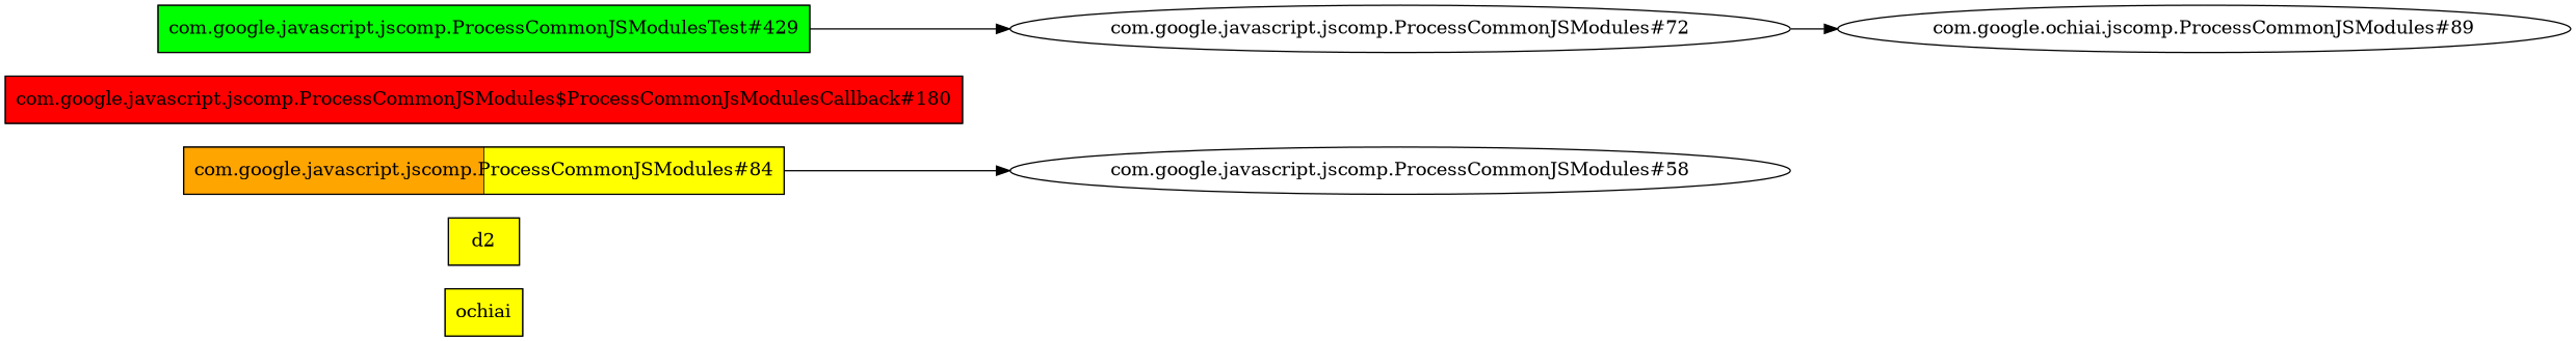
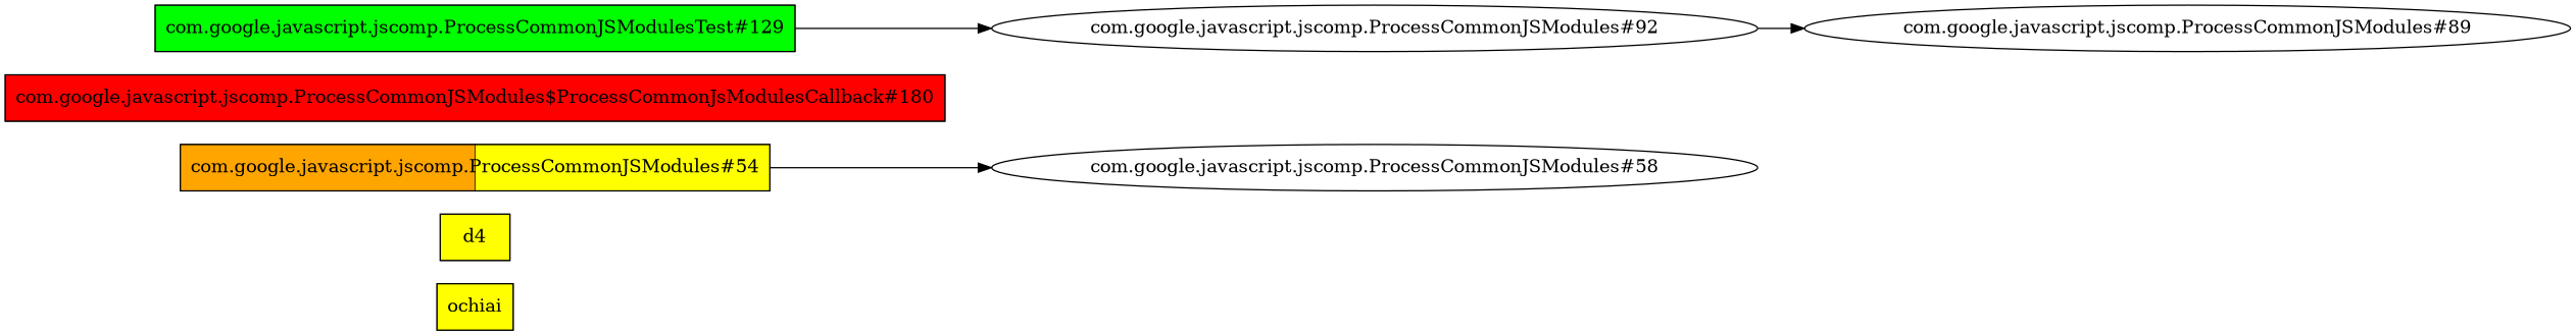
  digraph {
    rankdir=LR
    node [shape=box style=striped]
    ochiai [fillcolor=yellow]
-   d4 [fillcolor=yellow label=d2]
-   "com.google.javascript.jscomp.ProcessCommonJSModules#54" [fillcolor="orange:yellow" label="com.google.javascript.jscomp.ProcessCommonJSModules#84"]
+   d4 [fillcolor=yellow]
+   "com.google.javascript.jscomp.ProcessCommonJSModules#54" [fillcolor="orange:yellow"]
    "com.google.javascript.jscomp.ProcessCommonJSModules#58" [shape="" style=""]
    "com.google.javascript.jscomp.ProcessCommonJSModules$ProcessCommonJsModulesCallback#180" [fillcolor=red]
-   "com.google.javascript.jscomp.ProcessCommonJSModulesTest#129" [fillcolor=green label="com.google.javascript.jscomp.ProcessCommonJSModulesTest#429"]
-   "com.google.javascript.jscomp.ProcessCommonJSModules#72" [shape="" style=""]
-   "com.google.javascript.jscomp.ProcessCommonJSModules#89" [label="com.google.ochiai.jscomp.ProcessCommonJSModules#89" shape="" style=""]
+   "com.google.javascript.jscomp.ProcessCommonJSModulesTest#129" [fillcolor=green]
+   "com.google.javascript.jscomp.ProcessCommonJSModules#72" [label="com.google.javascript.jscomp.ProcessCommonJSModules#92" shape="" style=""]
+   "com.google.javascript.jscomp.ProcessCommonJSModules#89" [shape="" style=""]
    "com.google.javascript.jscomp.ProcessCommonJSModules#54" -> "com.google.javascript.jscomp.ProcessCommonJSModules#58"
    "com.google.javascript.jscomp.ProcessCommonJSModulesTest#129" -> "com.google.javascript.jscomp.ProcessCommonJSModules#72"
    "com.google.javascript.jscomp.ProcessCommonJSModules#72" -> "com.google.javascript.jscomp.ProcessCommonJSModules#89"
  }
